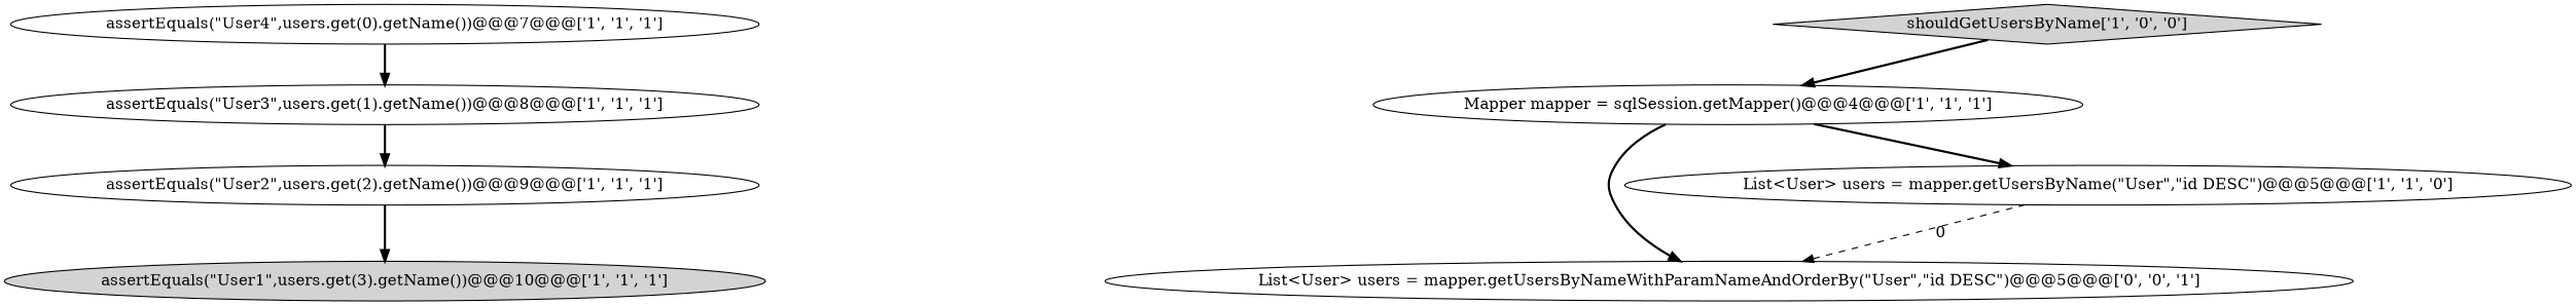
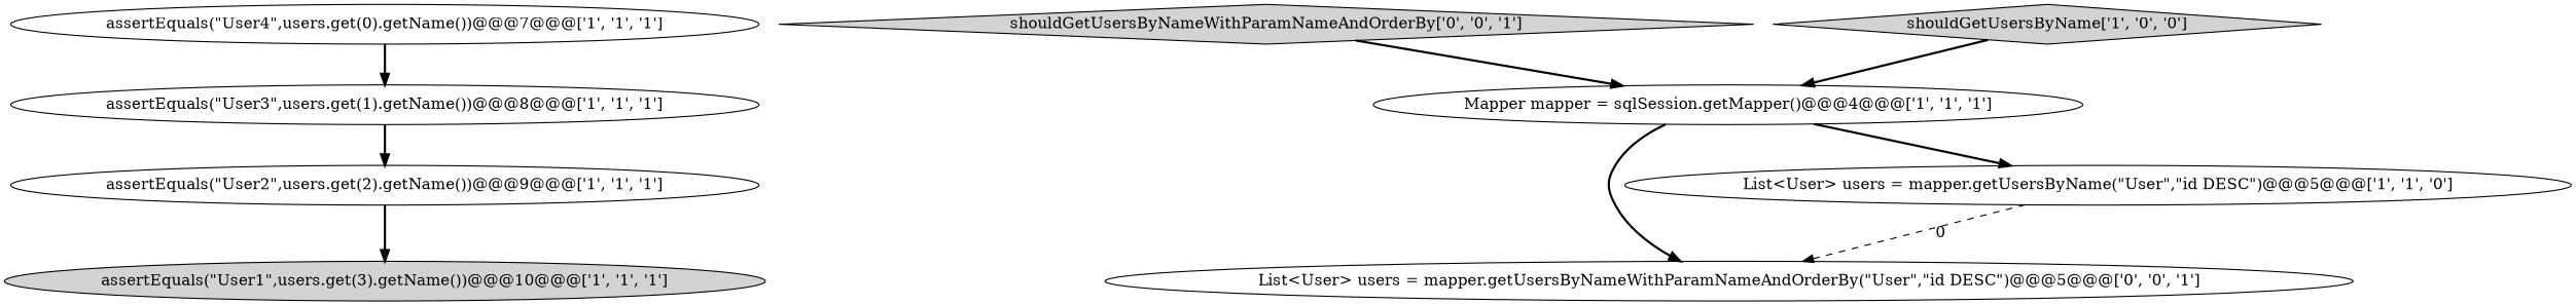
  digraph {
    node [fillcolor=white shape=ellipse style=filled]
    edge [style=bold]
    n1 [label="assertEquals(\"User4\",users.get(0).getName())@@@7@@@['1', '1', '1']"]
    n2 [label="assertEquals(\"User3\",users.get(1).getName())@@@8@@@['1', '1', '1']"]
    n3 [label="assertEquals(\"User2\",users.get(2).getName())@@@9@@@['1', '1', '1']"]
+   n4 [fillcolor=lightgray label="shouldGetUsersByNameWithParamNameAndOrderBy['0', '0', '1']" shape=diamond]
    n5 [label="Mapper mapper = sqlSession.getMapper()@@@4@@@['1', '1', '1']"]
    n6 [label="List<User> users = mapper.getUsersByNameWithParamNameAndOrderBy(\"User\",\"id DESC\")@@@5@@@['0', '0', '1']"]
    n7 [label="List<User> users = mapper.getUsersByName(\"User\",\"id DESC\")@@@5@@@['1', '1', '0']"]
    n8 [fillcolor=lightgray label="shouldGetUsersByName['1', '0', '0']" shape=diamond]
    n9 [fillcolor=lightgray label="assertEquals(\"User1\",users.get(3).getName())@@@10@@@['1', '1', '1']"]
    n1 -> n2
    n2 -> n3
    n3 -> n9
+   n4 -> n5
    n5 -> n6
    n5 -> n7
    n7 -> n6 [label=0 style=dashed]
    n8 -> n5
  }
